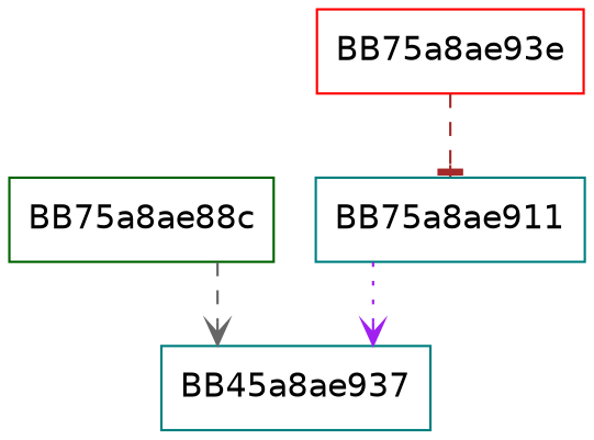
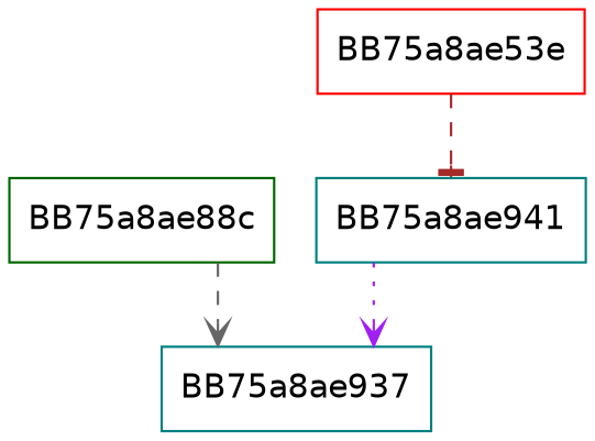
  digraph {
    fontname="DejaVu Sans"
    splines=ortho
    node [color=teal fontname="DejaVu Sans" shape=box]
    edge [arrowhead=vee fontname="DejaVu Sans" style=dashed]
    BB75a8ae88c [color=darkgreen]
-   BB75a8ae937 [label=BB45a8ae937]
-   BB75a8ae93e [color=red]
-   BB75a8ae941 [label=BB75a8ae911]
+   BB75a8ae937
+   BB75a8ae93e [color=red label=BB75a8ae53e]
+   BB75a8ae941
    BB75a8ae88c -> BB75a8ae937 [color=gray40]
    BB75a8ae93e -> BB75a8ae941 [arrowhead=tee color=brown]
    BB75a8ae941 -> BB75a8ae937 [color=purple style=dotted]
  }
